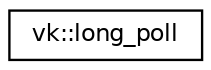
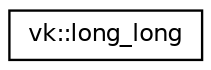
  digraph {
    rankdir=LR
-   n1 [color=black fillcolor=white fontname=Helvetica fontsize=10 height=0.2 label="vk::long_poll" shape=record style=filled width=0.4]
+   n1 [color=black fillcolor=white fontname=Helvetica fontsize=10 height=0.2 label="vk::long_long" shape=record style=filled width=0.4]
  }
